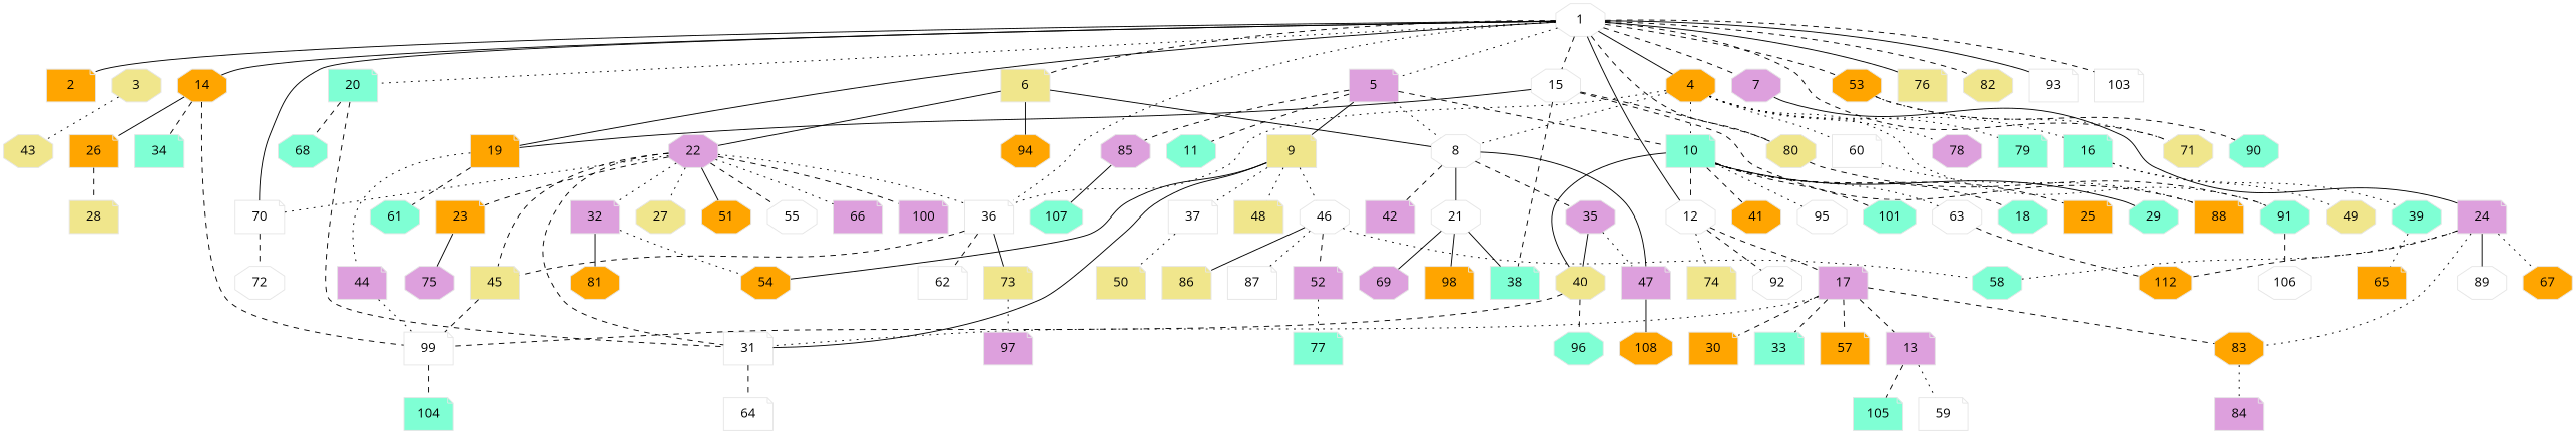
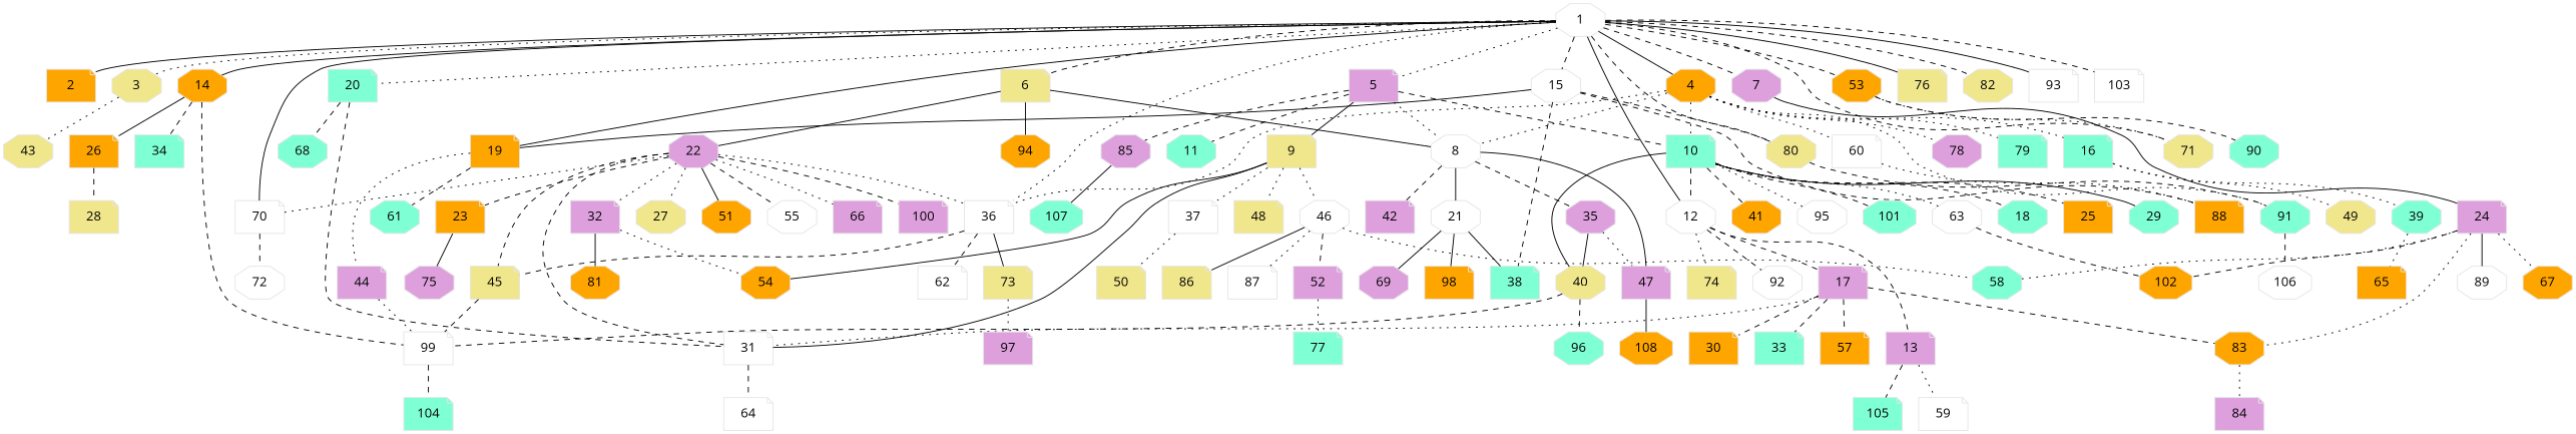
  graph {
    fontname="Open Sans"
    node [color=gray90 fillcolor=white fontname="Open Sans" shape=note style=filled]
    edge [fontname="Open Sans" style=dashed]
    1 [shape=octagon]
    2 [fillcolor=orange]
    3 [fillcolor=khaki shape=octagon]
    4 [fillcolor=orange shape=octagon]
    5 [fillcolor=plum]
    6 [fillcolor=khaki]
    7 [fillcolor=plum shape=octagon]
    12 [shape=octagon]
    14 [fillcolor=orange shape=octagon]
    15 [shape=octagon]
    19 [fillcolor=orange]
    20 [fillcolor=aquamarine]
    36
    53 [fillcolor=orange shape=octagon]
    70
    71 [fillcolor=khaki shape=octagon]
    76 [fillcolor=khaki]
    80 [fillcolor=khaki shape=octagon]
    82 [fillcolor=khaki shape=octagon]
    93
    103
    43 [fillcolor=khaki shape=octagon]
    8 [shape=octagon]
    10 [fillcolor=aquamarine]
    16 [fillcolor=aquamarine]
    60
    78 [fillcolor=plum shape=octagon]
    79 [fillcolor=aquamarine]
    91 [fillcolor=aquamarine shape=octagon]
    9 [fillcolor=khaki]
    11 [fillcolor=aquamarine shape=octagon]
    85 [fillcolor=plum shape=octagon]
    22 [fillcolor=plum shape=octagon]
    94 [fillcolor=orange shape=octagon]
    24 [fillcolor=plum]
    13 [fillcolor=plum]
    17 [fillcolor=plum]
    74 [fillcolor=khaki]
    92 [shape=octagon]
    26 [fillcolor=orange]
    34 [fillcolor=aquamarine]
    99
    38 [fillcolor=aquamarine]
    88 [fillcolor=orange]
    44 [fillcolor=plum]
    61 [fillcolor=aquamarine shape=octagon]
    31
    68 [fillcolor=aquamarine shape=octagon]
    45 [fillcolor=khaki]
    62
    73 [fillcolor=khaki]
    90 [fillcolor=aquamarine shape=octagon]
    72 [shape=octagon]
    21 [shape=octagon]
    35 [fillcolor=plum shape=octagon]
    42 [fillcolor=plum]
    47 [fillcolor=plum]
    18 [fillcolor=aquamarine shape=octagon]
    25 [fillcolor=orange]
    29 [fillcolor=aquamarine shape=octagon]
    40 [fillcolor=khaki shape=octagon]
    41 [fillcolor=orange shape=octagon]
    63 [shape=octagon]
    95 [shape=octagon]
    101 [fillcolor=aquamarine shape=octagon]
    39 [fillcolor=aquamarine shape=octagon]
    49 [fillcolor=khaki shape=octagon]
    106 [shape=octagon]
    37
    46 [shape=octagon]
    48 [fillcolor=khaki]
    54 [fillcolor=orange shape=octagon]
    107 [fillcolor=aquamarine shape=octagon]
    23 [fillcolor=orange]
    27 [fillcolor=khaki shape=octagon]
    32 [fillcolor=plum]
    51 [fillcolor=orange shape=octagon]
    55 [shape=octagon]
    66 [fillcolor=plum]
    100 [fillcolor=plum]
    83 [fillcolor=orange shape=octagon]
    58 [fillcolor=aquamarine shape=octagon]
    67 [fillcolor=orange shape=octagon]
    89 [shape=octagon]
-   102 [fillcolor=orange shape=octagon label=112]
+   102 [fillcolor=orange shape=octagon]
    69 [fillcolor=plum shape=octagon]
    98 [fillcolor=orange]
    108 [fillcolor=orange shape=octagon]
    64
    50 [fillcolor=khaki]
    52 [fillcolor=plum]
    86 [fillcolor=khaki]
    87
    96 [fillcolor=aquamarine shape=octagon]
    59
    105 [fillcolor=aquamarine]
    30 [fillcolor=orange]
    33 [fillcolor=aquamarine]
    57 [fillcolor=orange]
    28 [fillcolor=khaki]
    104 [fillcolor=aquamarine]
    65 [fillcolor=orange]
    84 [fillcolor=plum]
    75 [fillcolor=plum shape=octagon]
    81 [fillcolor=orange shape=octagon]
    97 [fillcolor=plum]
    77 [fillcolor=aquamarine]
    1 -- 2 [style=solid]
+   1 -- 3 [style=dotted]
    1 -- 4 [style=solid]
    1 -- 5 [style=dotted]
    1 -- 6
    1 -- 7
    1 -- 12 [style=solid]
    1 -- 14 [style=solid]
    1 -- 15
    1 -- 19 [style=solid]
    1 -- 20 [style=dotted]
    1 -- 36 [style=dotted]
    1 -- 53
    1 -- 70 [style=solid]
    1 -- 71
    1 -- 76 [style=solid]
    1 -- 80
    1 -- 82
    1 -- 93 [style=solid]
    1 -- 103
    3 -- 43 [style=dotted]
    4 -- 36 [style=dotted]
    4 -- 8 [style=dotted]
    4 -- 10 [style=dotted]
    4 -- 16 [style=dotted]
    4 -- 60 [style=dotted]
    4 -- 78 [style=dotted]
    4 -- 79 [style=dotted]
    4 -- 91 [style=dotted]
    5 -- 8 [style=dotted]
    5 -- 10
    5 -- 9 [style=solid]
    5 -- 11
    5 -- 85
    6 -- 8 [style=solid]
    6 -- 22 [style=solid]
    6 -- 94 [style=solid]
    7 -- 24 [style=solid]
-   17 -- 13
+   12 -- 13
    12 -- 17
    12 -- 74 [style=dotted]
    12 -- 92
    14 -- 26 [style=solid]
    14 -- 34
    14 -- 99
    15 -- 19 [style=solid]
    15 -- 80
    15 -- 38
    15 -- 88
    19 -- 44 [style=dotted]
    19 -- 61
    20 -- 31
    20 -- 68
    36 -- 45
    36 -- 62
    36 -- 73 [style=solid]
    53 -- 71 [style=dotted]
    53 -- 90
    70 -- 72
    80 -- 91
    8 -- 21 [style=solid]
    8 -- 35
    8 -- 42
    8 -- 47 [style=solid]
    10 -- 12
    10 -- 18
    10 -- 25
    10 -- 29 [style=solid]
    10 -- 40 [style=solid]
    10 -- 41
    10 -- 63 [style=dotted]
    10 -- 95 [style=dotted]
    10 -- 101
    16 -- 39 [style=dotted]
    16 -- 49 [style=dotted]
    60 -- 88 [style=dotted]
    91 -- 106
    9 -- 31 [style=solid]
    9 -- 37 [style=dotted]
    9 -- 46 [style=dotted]
    9 -- 48 [style=dotted]
    9 -- 54 [style=solid]
    85 -- 107 [style=solid]
    22 -- 36 [style=dotted]
    22 -- 70 [style=dotted]
    22 -- 31
    22 -- 45
    22 -- 23
    22 -- 27 [style=dotted]
    22 -- 32 [style=dotted]
    22 -- 51 [style=solid]
    22 -- 55
    22 -- 66 [style=dotted]
    22 -- 100
    24 -- 83 [style=dotted]
    24 -- 58 [style=dotted]
    24 -- 67 [style=dotted]
    24 -- 89 [style=solid]
    24 -- 102
    13 -- 59 [style=dotted]
    13 -- 105
    17 -- 31 [style=dotted]
    17 -- 83
    17 -- 30
    17 -- 33
    17 -- 57
    26 -- 28
    99 -- 104
    44 -- 99 [style=dotted]
    31 -- 64
    45 -- 99
    73 -- 97 [style=dotted]
    21 -- 38 [style=solid]
    21 -- 69 [style=solid]
    21 -- 98 [style=solid]
    35 -- 47 [style=dotted]
    35 -- 40 [style=solid]
    47 -- 108 [style=solid]
    40 -- 99
    40 -- 96
    63 -- 102
    39 -- 65 [style=dotted]
    37 -- 50 [style=dotted]
    46 -- 58 [style=dotted]
    46 -- 52
    46 -- 86 [style=solid]
    46 -- 87 [style=dotted]
    23 -- 75 [style=solid]
    32 -- 54 [style=dotted]
    32 -- 81 [style=solid]
    83 -- 84 [style=dotted]
    52 -- 77 [style=dotted]
  }
